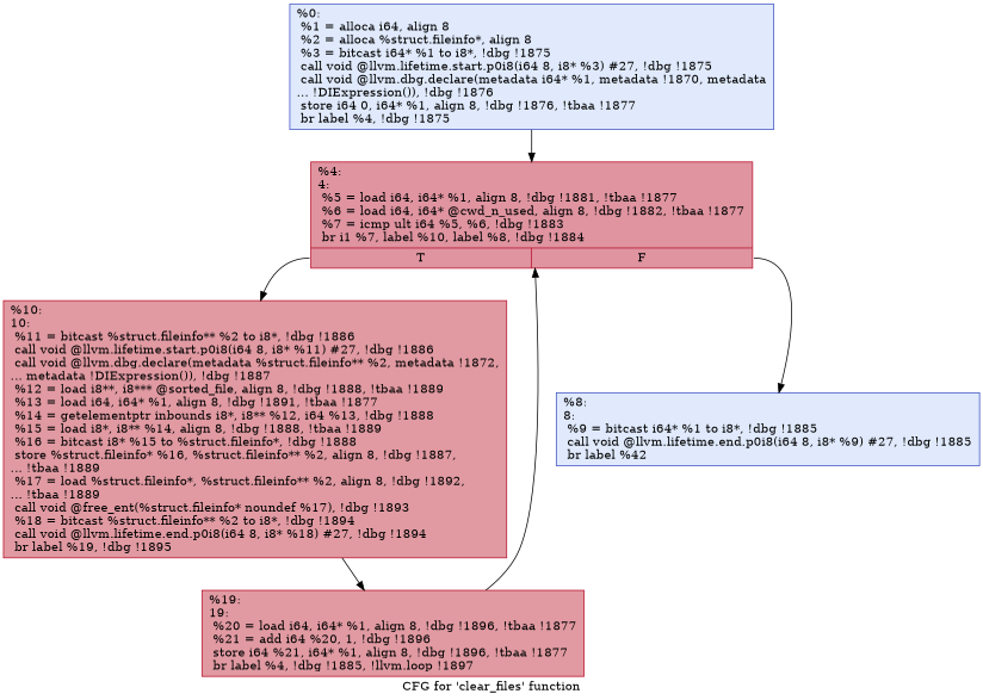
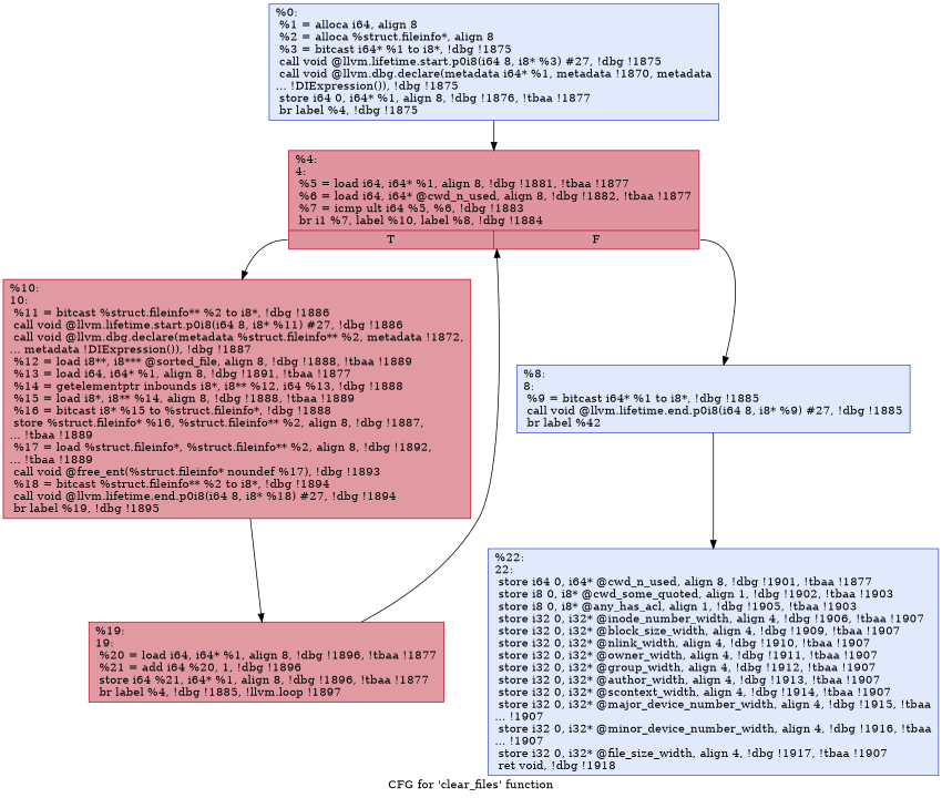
  digraph {
    label="CFG for 'clear_files' function"
    node [color="#3d50c3ff" fillcolor="#b9d0f970" shape=record style=filled]
-   n1 [label="{%0:\l  %1 = alloca i64, align 8\l  %2 = alloca %struct.fileinfo*, align 8\l  %3 = bitcast i64* %1 to i8*, !dbg !1875\l  call void @llvm.lifetime.start.p0i8(i64 8, i8* %3) #27, !dbg !1875\l  call void @llvm.dbg.declare(metadata i64* %1, metadata !1870, metadata\l... !DIExpression()), !dbg !1876\l  store i64 0, i64* %1, align 8, !dbg !1876, !tbaa !1877\l  br label %4, !dbg !1875\l}"]
+   n1 [label="{%0:\l  %1 = alloca i64, align 8\l  %2 = alloca %struct.fileinfo*, align 8\l  %3 = bitcast i64* %1 to i8*, !dbg !1875\l  call void @llvm.lifetime.start.p0i8(i64 8, i8* %3) #27, !dbg !1875\l  call void @llvm.dbg.declare(metadata i64* %1, metadata !1870, metadata\l... !DIExpression()), !dbg !1875\l  store i64 0, i64* %1, align 8, !dbg !1876, !tbaa !1877\l  br label %4, !dbg !1875\l}"]
    n2 [color="#b70d28ff" fillcolor="#b70d2870" label="{%4:\l4:                                                \l  %5 = load i64, i64* %1, align 8, !dbg !1881, !tbaa !1877\l  %6 = load i64, i64* @cwd_n_used, align 8, !dbg !1882, !tbaa !1877\l  %7 = icmp ult i64 %5, %6, !dbg !1883\l  br i1 %7, label %10, label %8, !dbg !1884\l|{<s0>T|<s1>F}}"]
    n3 [color="#b70d28ff" fillcolor="#bb1b2c70" label="{%10:\l10:                                               \l  %11 = bitcast %struct.fileinfo** %2 to i8*, !dbg !1886\l  call void @llvm.lifetime.start.p0i8(i64 8, i8* %11) #27, !dbg !1886\l  call void @llvm.dbg.declare(metadata %struct.fileinfo** %2, metadata !1872,\l... metadata !DIExpression()), !dbg !1887\l  %12 = load i8**, i8*** @sorted_file, align 8, !dbg !1888, !tbaa !1889\l  %13 = load i64, i64* %1, align 8, !dbg !1891, !tbaa !1877\l  %14 = getelementptr inbounds i8*, i8** %12, i64 %13, !dbg !1888\l  %15 = load i8*, i8** %14, align 8, !dbg !1888, !tbaa !1889\l  %16 = bitcast i8* %15 to %struct.fileinfo*, !dbg !1888\l  store %struct.fileinfo* %16, %struct.fileinfo** %2, align 8, !dbg !1887,\l... !tbaa !1889\l  %17 = load %struct.fileinfo*, %struct.fileinfo** %2, align 8, !dbg !1892,\l... !tbaa !1889\l  call void @free_ent(%struct.fileinfo* noundef %17), !dbg !1893\l  %18 = bitcast %struct.fileinfo** %2 to i8*, !dbg !1894\l  call void @llvm.lifetime.end.p0i8(i64 8, i8* %18) #27, !dbg !1894\l  br label %19, !dbg !1895\l}"]
    n4 [label="{%8:\l8:                                                \l  %9 = bitcast i64* %1 to i8*, !dbg !1885\l  call void @llvm.lifetime.end.p0i8(i64 8, i8* %9) #27, !dbg !1885\l  br label %42\l}"]
    n5 [color="#b70d28ff" fillcolor="#bb1b2c70" label="{%19:\l19:                                               \l  %20 = load i64, i64* %1, align 8, !dbg !1896, !tbaa !1877\l  %21 = add i64 %20, 1, !dbg !1896\l  store i64 %21, i64* %1, align 8, !dbg !1896, !tbaa !1877\l  br label %4, !dbg !1885, !llvm.loop !1897\l}"]
+   n6 [label="{%22:\l22:                                               \l  store i64 0, i64* @cwd_n_used, align 8, !dbg !1901, !tbaa !1877\l  store i8 0, i8* @cwd_some_quoted, align 1, !dbg !1902, !tbaa !1903\l  store i8 0, i8* @any_has_acl, align 1, !dbg !1905, !tbaa !1903\l  store i32 0, i32* @inode_number_width, align 4, !dbg !1906, !tbaa !1907\l  store i32 0, i32* @block_size_width, align 4, !dbg !1909, !tbaa !1907\l  store i32 0, i32* @nlink_width, align 4, !dbg !1910, !tbaa !1907\l  store i32 0, i32* @owner_width, align 4, !dbg !1911, !tbaa !1907\l  store i32 0, i32* @group_width, align 4, !dbg !1912, !tbaa !1907\l  store i32 0, i32* @author_width, align 4, !dbg !1913, !tbaa !1907\l  store i32 0, i32* @scontext_width, align 4, !dbg !1914, !tbaa !1907\l  store i32 0, i32* @major_device_number_width, align 4, !dbg !1915, !tbaa\l... !1907\l  store i32 0, i32* @minor_device_number_width, align 4, !dbg !1916, !tbaa\l... !1907\l  store i32 0, i32* @file_size_width, align 4, !dbg !1917, !tbaa !1907\l  ret void, !dbg !1918\l}"]
    n1 -> n2
    n2 -> n3 [tailport=s0]
    n2 -> n4 [tailport=s1]
    n3 -> n5
+   n4 -> n6
    n5 -> n2
  }
